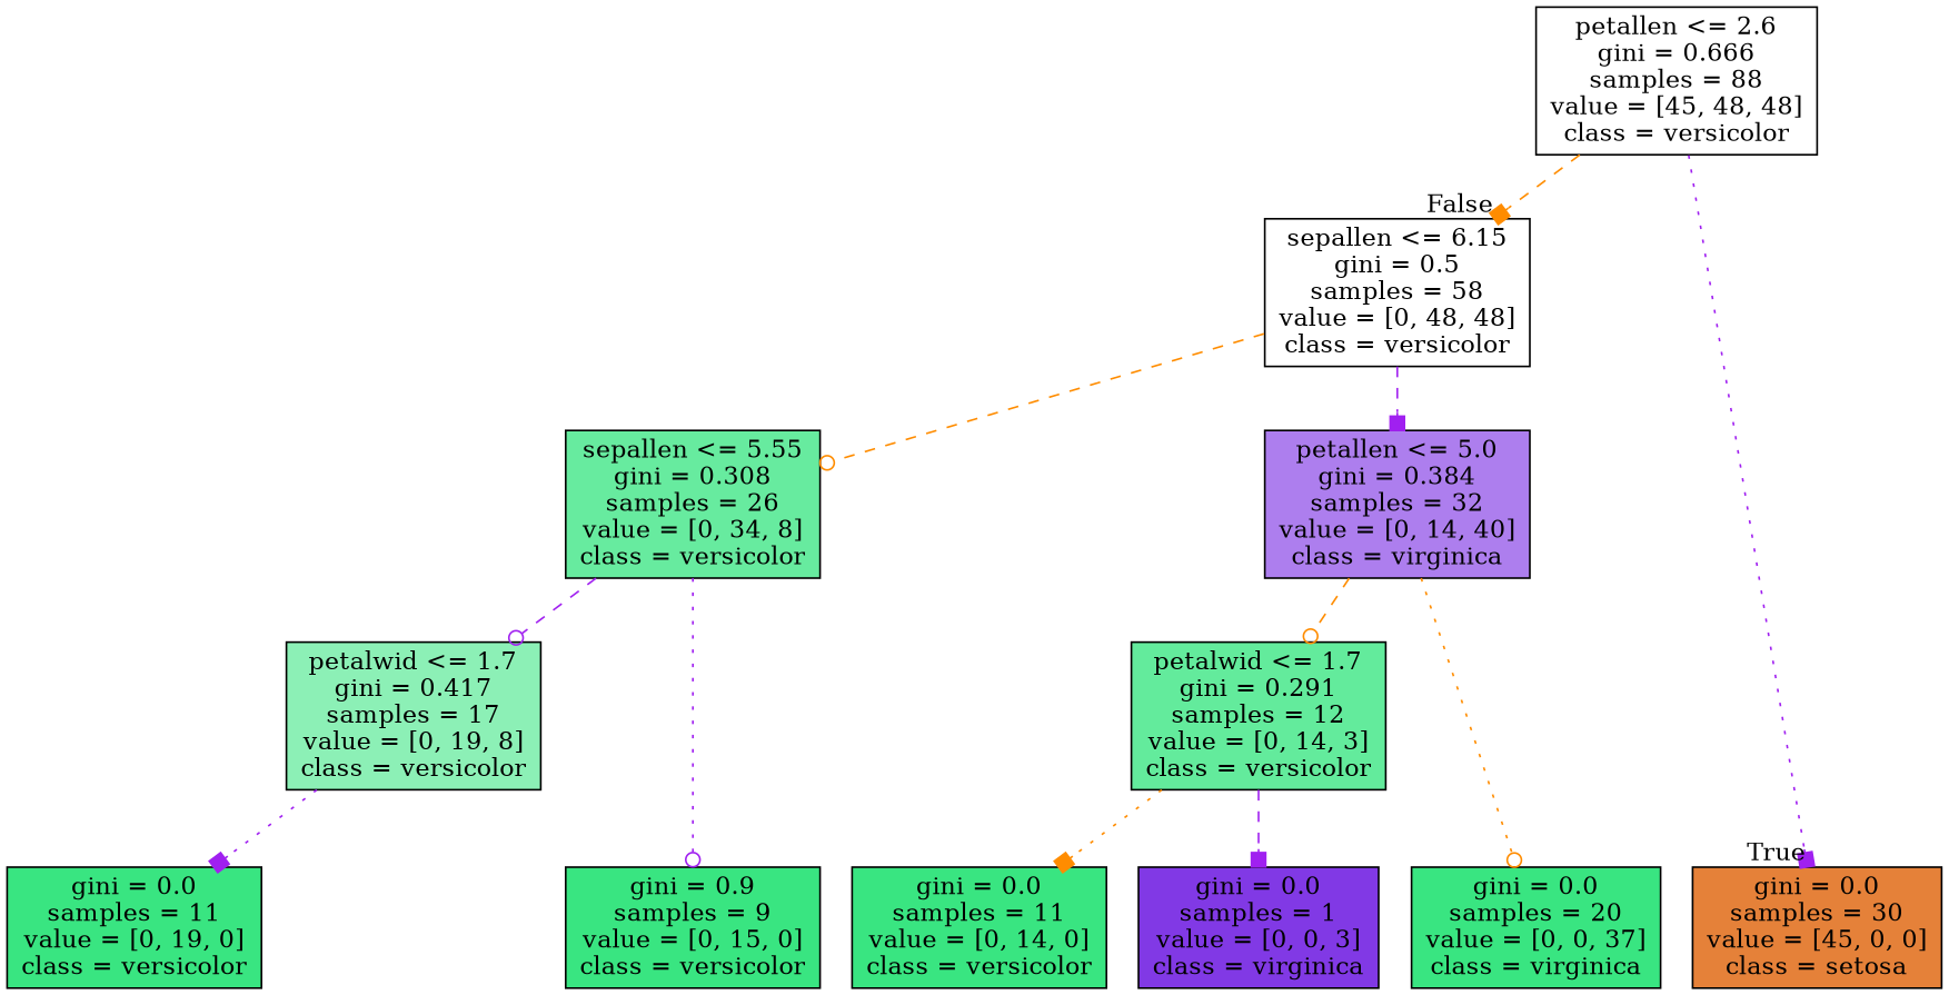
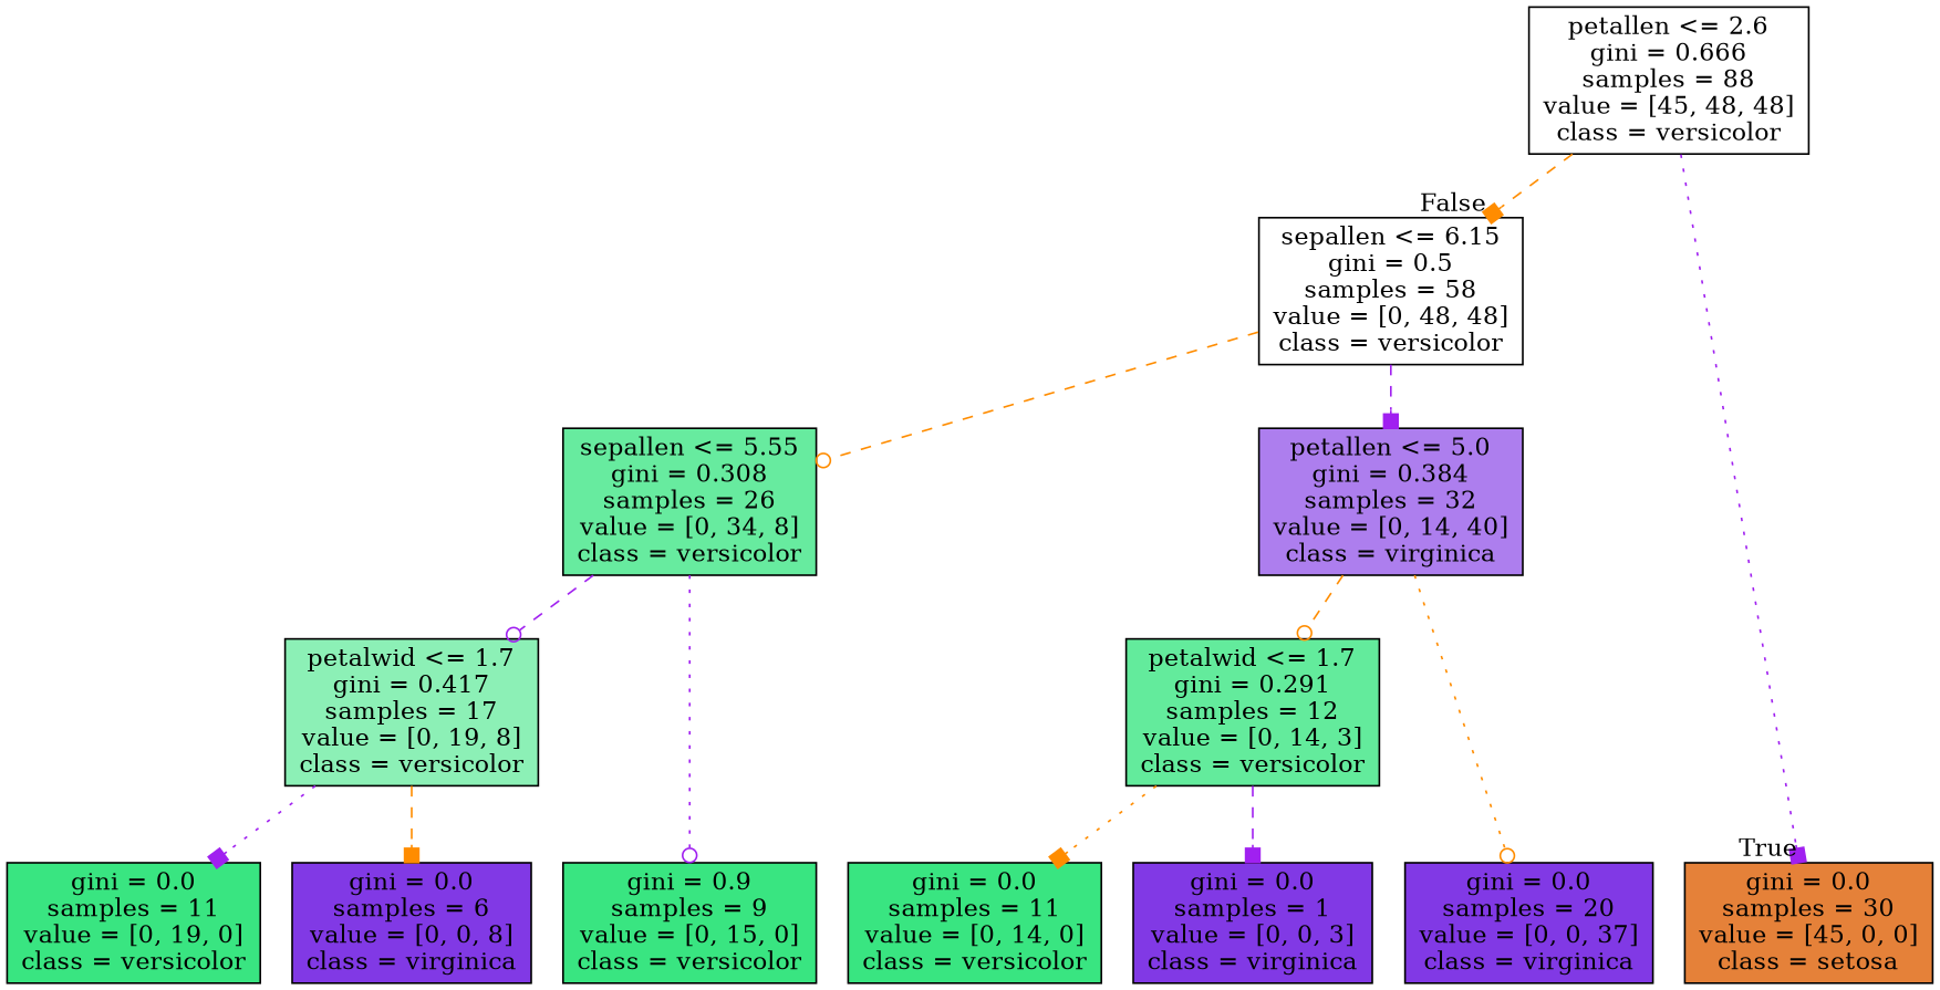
  digraph {
    ranksep=equally
    splines=polyline
    node [color=black fillcolor="#39e581ff" shape=box style=filled]
    edge [arrowhead=box color=darkorange style=dashed]
    n1 [fillcolor="#39e58100" label="petallen <= 2.6\ngini = 0.666\nsamples = 88\nvalue = [45, 48, 48]\nclass = versicolor"]
    n2 [fillcolor="#39e58100" label="sepallen <= 6.15\ngini = 0.5\nsamples = 58\nvalue = [0, 48, 48]\nclass = versicolor"]
    n3 [fillcolor="#39e581c3" label="sepallen <= 5.55\ngini = 0.308\nsamples = 26\nvalue = [0, 34, 8]\nclass = versicolor"]
    n4 [fillcolor="#8139e5a6" label="petallen <= 5.0\ngini = 0.384\nsamples = 32\nvalue = [0, 14, 40]\nclass = virginica"]
    n5 [fillcolor="#39e58194" label="petalwid <= 1.7\ngini = 0.417\nsamples = 17\nvalue = [0, 19, 8]\nclass = versicolor"]
    n6 [fillcolor="#39e581c8" label="petalwid <= 1.7\ngini = 0.291\nsamples = 12\nvalue = [0, 14, 3]\nclass = versicolor"]
    n7 [fillcolor="#e58139ff" label="gini = 0.0\nsamples = 30\nvalue = [45, 0, 0]\nclass = setosa"]
    n8 [label="gini = 0.9\nsamples = 9\nvalue = [0, 15, 0]\nclass = versicolor"]
    n9 [label="gini = 0.0\nsamples = 11\nvalue = [0, 19, 0]\nclass = versicolor"]
+   n10 [fillcolor="#8139e5ff" label="gini = 0.0\nsamples = 6\nvalue = [0, 0, 8]\nclass = virginica"]
    n11 [label="gini = 0.0\nsamples = 11\nvalue = [0, 14, 0]\nclass = versicolor"]
    n12 [fillcolor="#8139e5ff" label="gini = 0.0\nsamples = 1\nvalue = [0, 0, 3]\nclass = virginica"]
-   n13 [label="gini = 0.0\nsamples = 20\nvalue = [0, 0, 37]\nclass = virginica"]
+   n13 [fillcolor="#8139e5ff" label="gini = 0.0\nsamples = 20\nvalue = [0, 0, 37]\nclass = virginica"]
    subgraph sub_1 {
      rank=same
      n1
    }
    subgraph sub_2 {
      rank=same
      n2
    }
    subgraph sub_3 {
      rank=same
      n3
      n4
    }
    subgraph sub_4 {
      rank=same
      n5
      n6
    }
    subgraph sub_5 {
      rank=same
      n7
      n8
      n9
+     n10
      n11
      n12
      n13
    }
    n1 -> n2 [headlabel=False labelangle=-45 labeldistance=2.5]
    n1 -> n7 [color=purple headlabel=True labelangle=45 labeldistance=2.5 style=dotted]
    n2 -> n3 [arrowhead=odot]
    n2 -> n4 [color=purple]
    n3 -> n5 [arrowhead=odot color=purple]
    n3 -> n8 [arrowhead=odot color=purple style=dotted]
    n4 -> n6 [arrowhead=odot]
    n4 -> n13 [arrowhead=odot style=dotted]
    n5 -> n9 [color=purple style=dotted]
+   n5 -> n10
    n6 -> n11 [style=dotted]
    n6 -> n12 [color=purple]
  }
